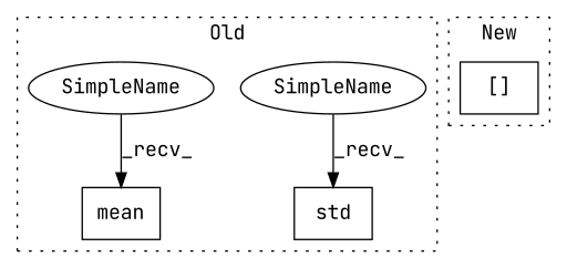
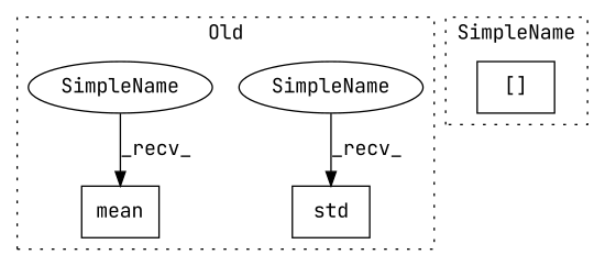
  digraph {
    fontname="JetBrains Mono"
    node [a=32 l=5 shape=box fontname="JetBrains Mono"]
    edge [fontname="JetBrains Mono"]
    n1 [l="4,1" label=std s="3920,3927"]
    n2 [l="5,1" label=mean s="3901,3909"]
    n3 [a=42 label=SimpleName s=3914 shape=ellipse]
    n4 [a=42 label=SimpleName s=3895 shape=ellipse]
    n5 [a=2 l="11,2" label="[]" s="4852,4955"]
    subgraph cluster_1 {
      label=Old
      style=dotted
      n1
      n2
      n3
      n4
    }
    subgraph cluster_2 {
-     label=New
+     label=SimpleName
      style=dotted
      n5
    }
    n3 -> n1 [label=_recv_]
    n4 -> n2 [label=_recv_]
  }
